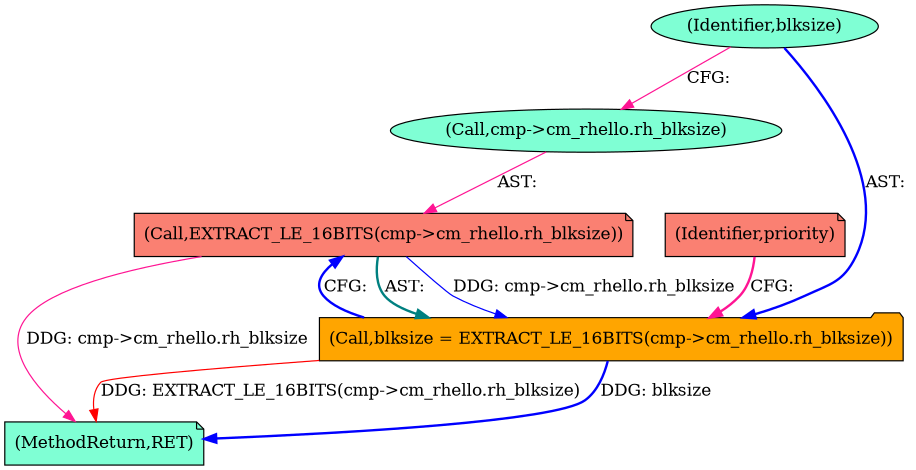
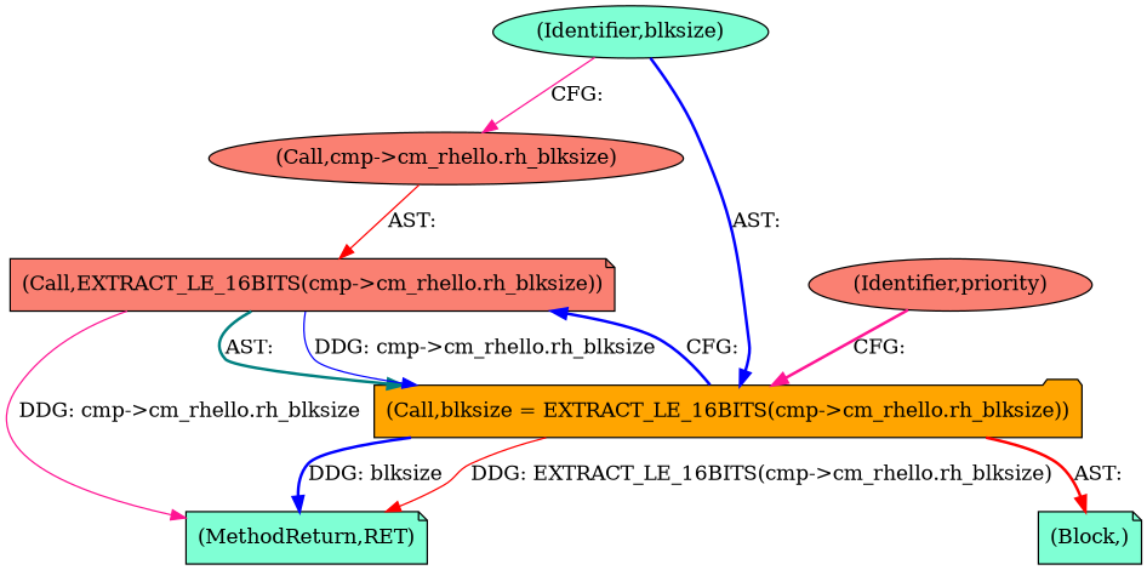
  digraph {
    node [fillcolor=salmon shape=note style=filled]
    edge [color=blue style=bold]
    n1 [label="(Call,EXTRACT_LE_16BITS(cmp->cm_rhello.rh_blksize))"]
    n2 [fillcolor=orange label="(Call,blksize = EXTRACT_LE_16BITS(cmp->cm_rhello.rh_blksize))" shape=folder]
    n3 [fillcolor=aquamarine label="(MethodReturn,RET)"]
-   n5 [fillcolor=aquamarine label="(Call,cmp->cm_rhello.rh_blksize)" shape=ellipse]
+   n4 [fillcolor=aquamarine label="(Block,)"]
+   n5 [label="(Call,cmp->cm_rhello.rh_blksize)" shape=ellipse]
    n6 [fillcolor=aquamarine label="(Identifier,blksize)" shape=ellipse]
-   n7 [label="(Identifier,priority)"]
+   n7 [label="(Identifier,priority)" shape=ellipse]
    n1 -> n2 [color=teal label="AST: "]
    n1 -> n2 [label="DDG: cmp->cm_rhello.rh_blksize" style=solid]
    n1 -> n3 [color=deeppink label="DDG: cmp->cm_rhello.rh_blksize" style=solid]
    n2 -> n1 [label="CFG: "]
    n2 -> n3 [label="DDG: blksize"]
    n2 -> n3 [color=red label="DDG: EXTRACT_LE_16BITS(cmp->cm_rhello.rh_blksize)" style=solid]
-   n5 -> n1 [color=deeppink label="AST: " style=solid]
+   n2 -> n4 [color=red label="AST: "]
+   n5 -> n1 [color=red label="AST: " style=solid]
    n6 -> n2 [label="AST: "]
    n6 -> n5 [color=deeppink label="CFG: " style=solid]
    n7 -> n2 [color=deeppink label="CFG: "]
  }
